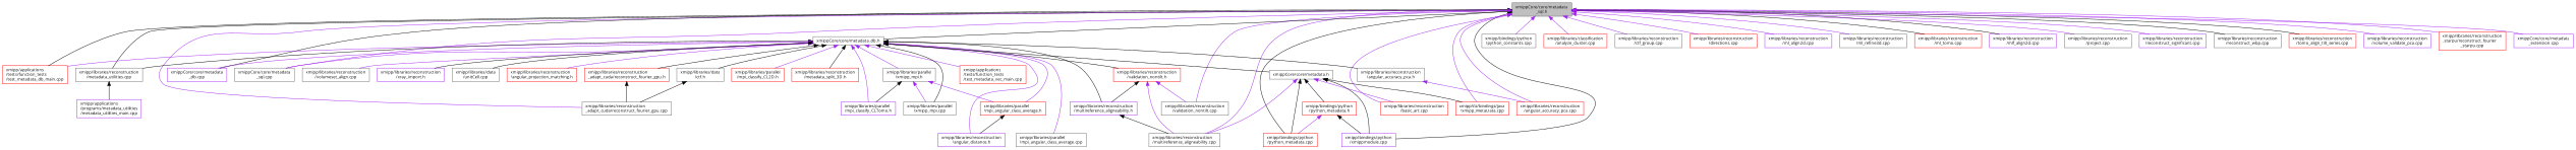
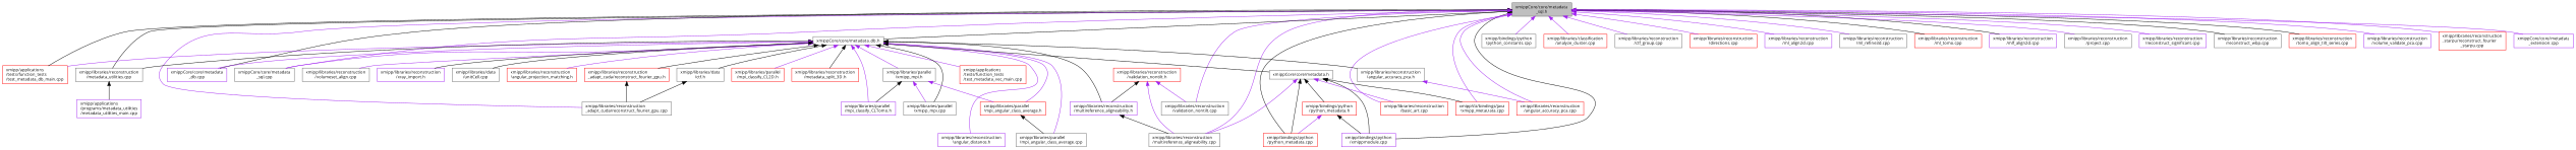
  digraph {
    fontname="Open Sans"
    node [color=gray40 fillcolor=white fontname="Open Sans" fontsize=10 shape=record style=filled]
    edge [color=purple dir=back fontname="Open Sans" fontsize=10 labelfontname=Helvetica labelfontsize=10 style=solid]
    n1 [fillcolor=grey75 fontcolor=black height=0.2 label="xmippCore/core/metadata\l_sql.h" width=0.4]
    n2 [color=red height=0.2 label="xmipp/applications\l/tests/function_tests\l/test_metadata_db_main.cpp" width=0.4]
    n3 [height=0.2 label="xmipp/bindings/python\l/python_constants.cpp" width=0.4]
    n4 [color=red height=0.2 label="xmipp/bindings/python\l/python_metadata.cpp" width=0.4]
    n5 [color=purple height=0.2 label="xmipp/bindings/python\l/xmippmodule.cpp" width=0.4]
    n6 [color=red height=0.2 label="xmipp/libraries/classification\l/analyze_cluster.cpp" width=0.4]
    n7 [color=red height=0.2 label="xmipp/libraries/reconstruction\l/angular_accuracy_pca.cpp" width=0.4]
    n8 [color=red height=0.2 label="xmipp/libraries/reconstruction\l/basic_art.cpp" width=0.4]
    n9 [height=0.2 label="xmipp/libraries/reconstruction\l/ctf_group.cpp" width=0.4]
    n10 [color=red height=0.2 label="xmipp/libraries/reconstruction\l/directions.cpp" width=0.4]
    n11 [height=0.2 label="xmipp/libraries/reconstruction\l/metadata_utilities.cpp" width=0.4]
    n12 [color=purple height=0.2 label="xmipp/libraries/reconstruction\l/ml_align2d.cpp" width=0.4]
    n13 [height=0.2 label="xmipp/libraries/reconstruction\l/ml_refine3d.cpp" width=0.4]
    n14 [color=red height=0.2 label="xmipp/libraries/reconstruction\l/ml_tomo.cpp" width=0.4]
    n15 [color=purple height=0.2 label="xmipp/libraries/reconstruction\l/mlf_align2d.cpp" width=0.4]
    n16 [height=0.2 label="xmipp/libraries/reconstruction\l/multireference_aligneability.cpp" width=0.4]
    n17 [height=0.2 label="xmipp/libraries/reconstruction\l/project.cpp" width=0.4]
    n18 [color=purple height=0.2 label="xmipp/libraries/reconstruction\l/reconstruct_significant.cpp" width=0.4]
    n19 [height=0.2 label="xmipp/libraries/reconstruction\l/reconstruct_wbp.cpp" width=0.4]
    n20 [color=red height=0.2 label="xmipp/libraries/reconstruction\l/tomo_align_tilt_series.cpp" width=0.4]
    n21 [height=0.2 label="xmipp/libraries/reconstruction\l/validation_nontilt.cpp" width=0.4]
    n22 [color=purple height=0.2 label="xmipp/libraries/reconstruction\l/volume_validate_pca.cpp" width=0.4]
    n23 [height=0.2 label="xmipp/libraries/reconstruction\l_adapt_cuda/reconstruct_fourier_gpu.cpp" width=0.4]
    n24 [color=red height=0.2 label="xmipp/libraries/reconstruction\l_starpu/reconstruct_fourier\l_starpu.cpp" width=0.4]
    n25 [height=0.2 label="xmippCore/core/metadata_db.h" width=0.4]
    n26 [color=red height=0.2 label="xmippViz/bindings/java\l/xmipp_MetaData.cpp" width=0.4]
    n27 [color=purple height=0.2 label="xmippCore/core/metadata\l_db.cpp" width=0.4]
    n28 [height=0.2 label="xmippCore/core/metadata\l_sql.cpp" width=0.4]
    n29 [color=purple height=0.2 label="xmippCore/core/metadata\l_extension.cpp" width=0.4]
    n30 [color=purple height=0.2 label="xmipp/applications\l/programs/metadata_utilities\l/metadata_utilities_main.cpp" width=0.4]
    n31 [color=red height=0.2 label="xmipp/applications\l/tests/function_tests\l/test_metadata_vec_main.cpp" width=0.4]
    n32 [height=0.2 label="xmipp/libraries/data\l/ctf.h" width=0.4]
    n33 [height=0.2 label="xmipp/libraries/data\l/unitCell.cpp" width=0.4]
    n34 [color=red height=0.2 label="xmipp/libraries/parallel\l/mpi_angular_class_average.h" width=0.4]
    n35 [height=0.2 label="xmipp/libraries/parallel\l/mpi_angular_class_average.cpp" width=0.4]
    n36 [color=red height=0.2 label="xmipp/libraries/parallel\l/mpi_classify_CL2D.h" width=0.4]
    n37 [height=0.2 label="xmipp/libraries/parallel\l/xmipp_mpi.h" width=0.4]
    n38 [color=purple height=0.2 label="xmipp/libraries/parallel\l/mpi_classify_CLTomo.h" width=0.4]
    n39 [height=0.2 label="xmipp/libraries/parallel\l/xmipp_mpi.cpp" width=0.4]
    n40 [height=0.2 label="xmipp/libraries/reconstruction\l/angular_accuracy_pca.h" width=0.4]
    n41 [color=purple height=0.2 label="xmipp/libraries/reconstruction\l/angular_distance.h" width=0.4]
    n42 [color=red height=0.2 label="xmipp/libraries/reconstruction\l/angular_projection_matching.h" width=0.4]
    n43 [color=red height=0.2 label="xmipp/libraries/reconstruction\l/metadata_split_3D.h" width=0.4]
    n44 [color=red height=0.2 label="xmipp/libraries/reconstruction\l/validation_nontilt.h" width=0.4]
    n45 [color=purple height=0.2 label="xmipp/libraries/reconstruction\l/multireference_aligneability.h" width=0.4]
    n46 [height=0.2 label="xmipp/libraries/reconstruction\l/volumeset_align.cpp" width=0.4]
    n47 [color=purple height=0.2 label="xmipp/libraries/reconstruction\l/xray_import.h" width=0.4]
    n48 [color=red height=0.2 label="xmipp/libraries/reconstruction\l_adapt_cuda/reconstruct_fourier_gpu.h" width=0.4]
    n49 [height=0.2 label="xmippCore/core/metadata.h" width=0.4]
    n50 [color=red height=0.2 label="xmipp/bindings/python\l/python_metadata.h" width=0.4]
    n1 -> n2 [color=black]
    n1 -> n3
    n1 -> n4 [color=black]
    n1 -> n5 [color=black]
    n1 -> n6
    n1 -> n7
    n1 -> n8
    n1 -> n9
    n1 -> n10
    n1 -> n11 [color=black]
    n1 -> n12
    n1 -> n13
    n1 -> n14 [color=black]
    n1 -> n15 [color=black]
    n1 -> n16
    n1 -> n17
    n1 -> n18
    n1 -> n19 [color=black]
    n1 -> n20 [color=black]
    n1 -> n21
    n1 -> n22
    n1 -> n23
    n1 -> n24
    n1 -> n25 [color=black]
    n1 -> n26
    n1 -> n27 [color=black]
    n1 -> n28
    n1 -> n29
    n11 -> n30 [color=black]
    n25 -> n2
    n25 -> n11 [color=black]
    n25 -> n27
    n25 -> n28
    n25 -> n31
    n25 -> n32 [color=black]
    n25 -> n33 [color=black]
    n25 -> n34
    n25 -> n35
    n25 -> n36
    n25 -> n37
    n25 -> n38
    n25 -> n39 [color=black]
    n25 -> n40 [color=black]
    n25 -> n41
    n25 -> n42
    n25 -> n43 [color=black]
-   n25 -> n44 [color=black]
    n25 -> n45 [color=black]
    n25 -> n46
    n25 -> n47 [color=black]
    n25 -> n48 [color=black]
    n25 -> n49 [color=black]
    n32 -> n23 [color=black]
-   n34 -> n41 [color=black]
+   n34 -> n35 [color=black]
    n37 -> n34
    n37 -> n38 [color=black]
    n37 -> n39
    n40 -> n7
    n44 -> n16
    n44 -> n21
    n44 -> n45 [color=black]
    n45 -> n16 [color=black]
    n48 -> n23 [color=black]
    n49 -> n4 [color=black]
    n49 -> n5 [color=black]
    n49 -> n8
    n49 -> n16
    n49 -> n26 [color=black]
    n49 -> n50 [color=black]
    n50 -> n4
    n50 -> n5 [color=black]
  }
